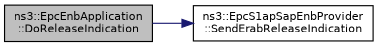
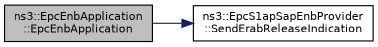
  digraph {
    rankdir=LR
    node [color=black fontname=Helvetica fontsize=10 shape=record style=filled]
-   n1 [fillcolor=grey75 fontcolor=black height=0.2 label="ns3::EpcEnbApplication\l::DoReleaseIndication" width=0.4]
+   n1 [fillcolor=grey75 fontcolor=black height=0.2 label="ns3::EpcEnbApplication\l::EpcEnbApplication" width=0.4]
    n2 [fillcolor=white height=0.2 label="ns3::EpcS1apSapEnbProvider\l::SendErabReleaseIndication" width=0.4]
    n1 -> n2 [color=midnightblue fontname=Helvetica fontsize=10 labelfontname=Helvetica labelfontsize=10 style=solid]
  }
